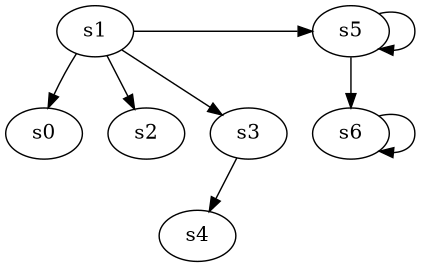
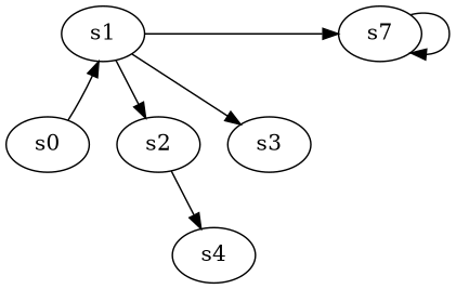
  digraph {
    node [player=0]
    s1 [player=1]
    s0
    s2
    s3 [player=1]
-   s5 [player=1]
+   s5 [player=1 label=s7]
    s4
-   s6
    s1 -> s2
    s1 -> s3
    s1 -> s5 [constraint="time == 13"]
-   s1 -> s0
-   s3 -> s4
+   s0 -> s1
+   s2 -> s4
    s5 -> s5 [constraint="time % 3 == 0"]
-   s5 -> s6
-   s6 -> s6 [constraint="time % 4 == 0"]
  }
